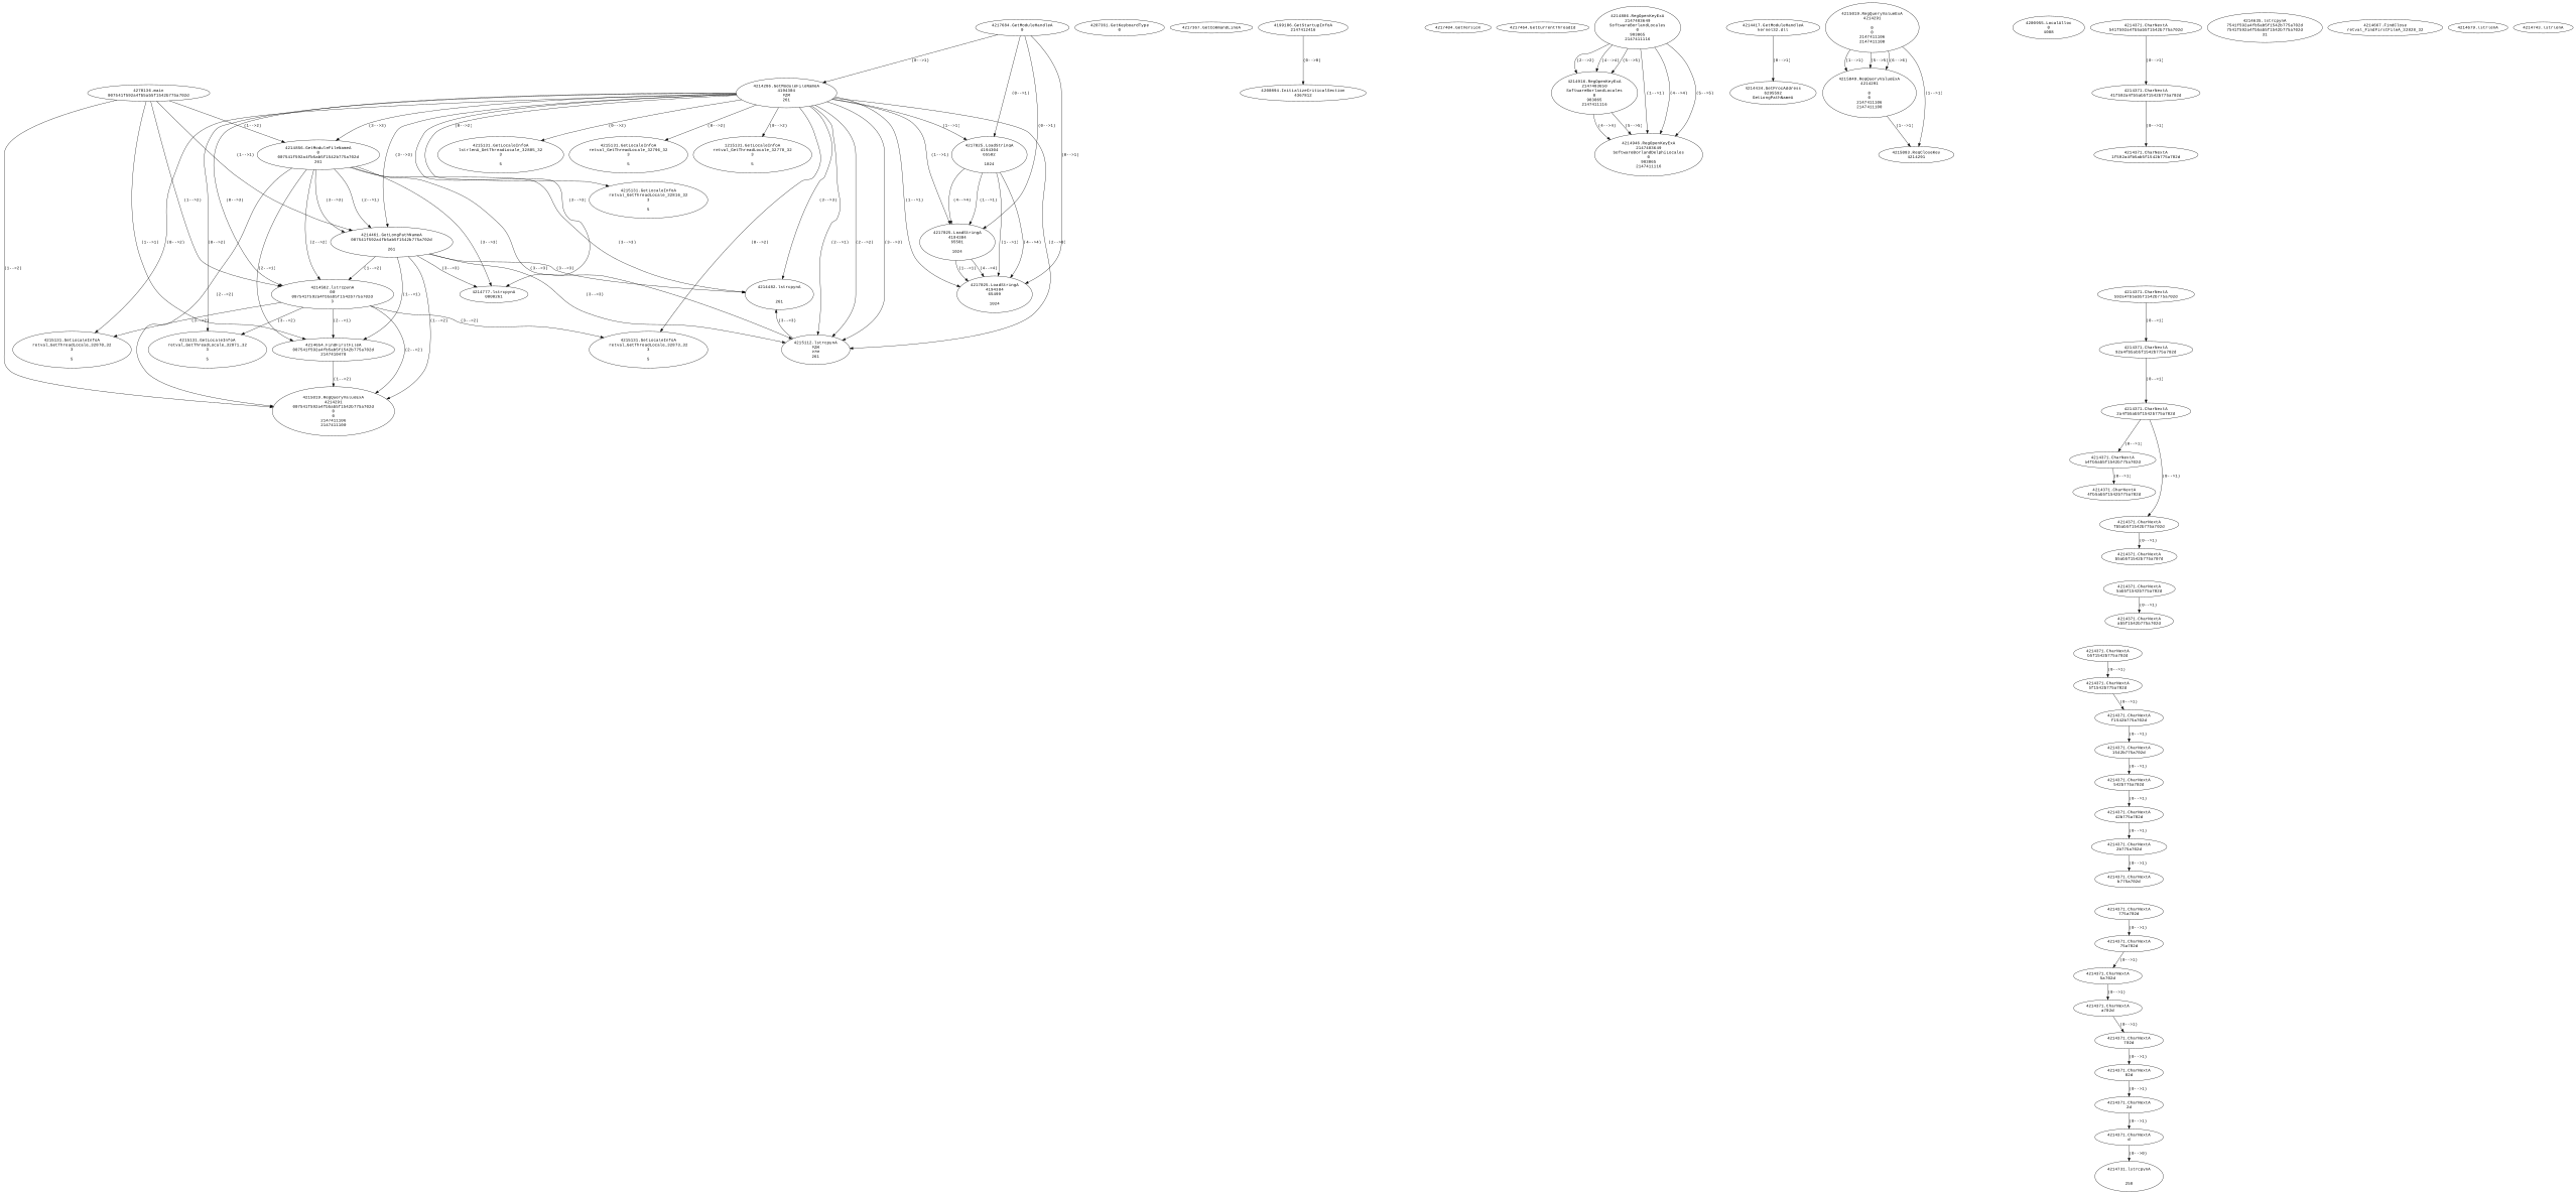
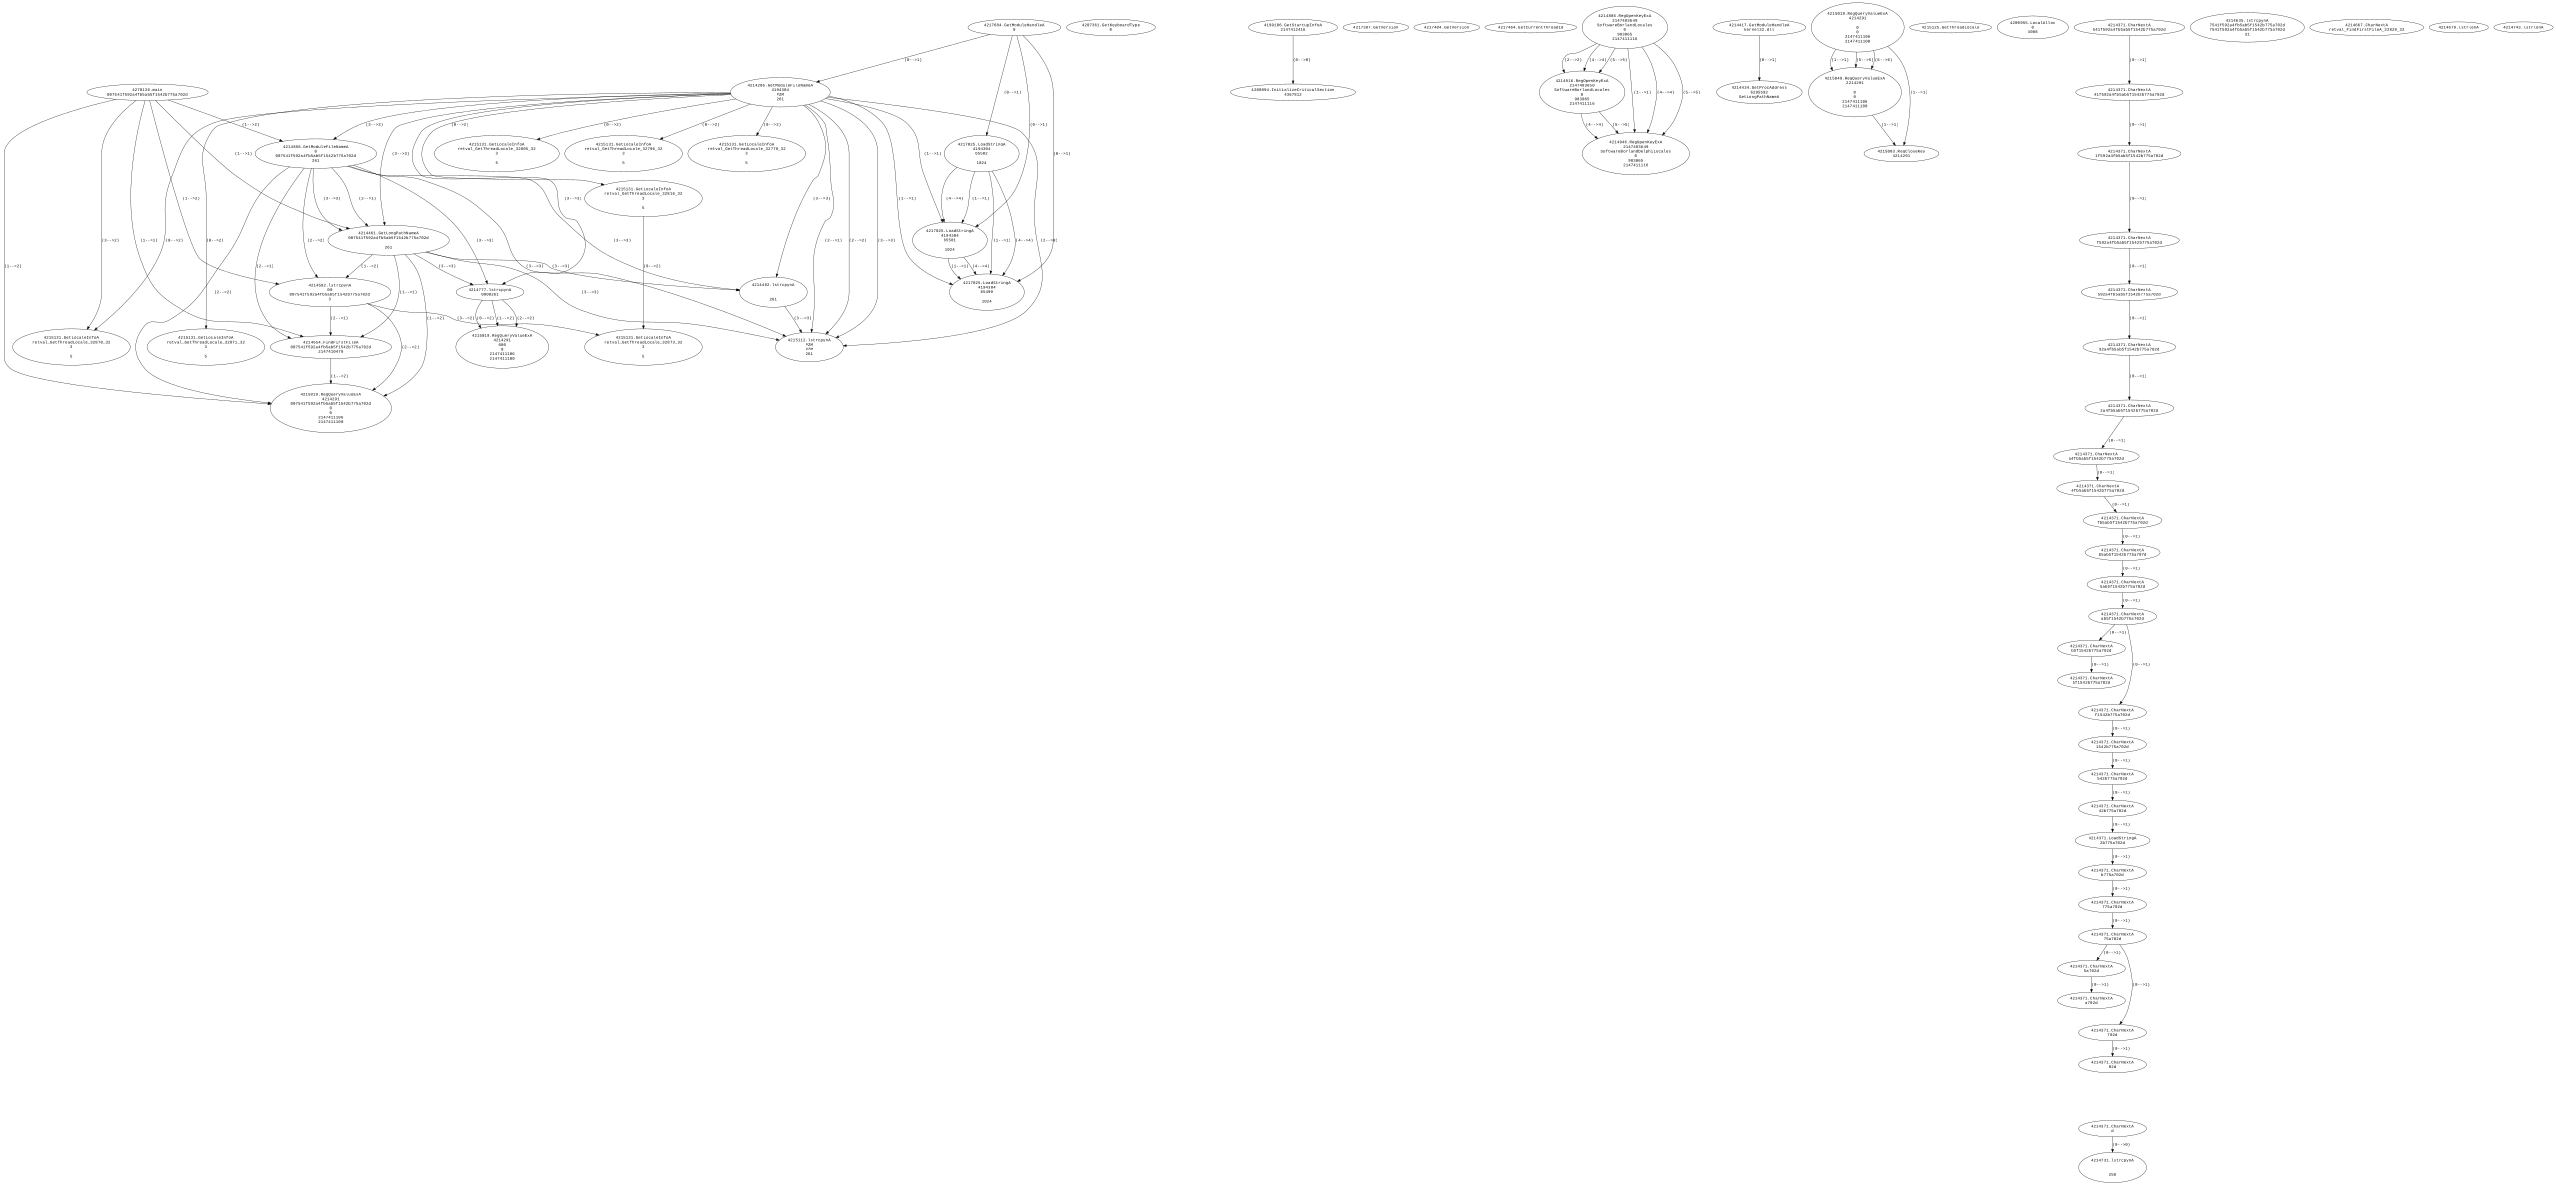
  digraph {
    fontname="Liberation Mono"
    node [fontname="Liberation Mono"]
    edge [fontname="Liberation Mono"]
    n1 [label="4270136.main\n007541f592a4fb5ab5f1542b775a702d"]
    n2 [label="4214856.GetModuleFileNameA\n0\n007541f592a4fb5ab5f1542b775a702d\n261"]
    n3 [label="4214461.GetLongPathNameA\n007541f592a4fb5ab5f1542b775a702d\n\n261"]
    n4 [label="4214582.lstrcpynA\n00\n007541f592a4fb5ab5f1542b775a702d\n3"]
    n5 [label="4214654.FindFirstFileA\n007541f592a4fb5ab5f1542b775a702d\n2147410478"]
    n6 [label="4215019.RegQueryValueExA\n4214291\n007541f592a4fb5ab5f1542b775a702d\n0\n0\n2147411106\n2147411100"]
    n7 [label="4214482.lstrcpynA\n\n\n261"]
    n8 [label="4215112.lstrcpynA\nPZM\nPZM\n261"]
    n9 [label="4214777.lstrcpynA\n0000261"]
    n10 [label="4215131.GetLocaleInfoA\nretval_GetThreadLocale_32873_32\n3\n\n5"]
    n11 [label="4215131.GetLocaleInfoA\nretval_GetThreadLocale_32870_32\n3\n\n5"]
    n12 [label="4215131.GetLocaleInfoA\nretval_GetThreadLocale_32871_32\n3\n\n5"]
    n13 [label="4217684.GetModuleHandleA\n0"]
    n14 [label="4214286.GetModuleFileNameA\n4194304\nPZM\n261"]
    n15 [label="4217025.LoadStringA\n4194304\n65502\n\n1024"]
    n16 [label="4217025.LoadStringA\n4194304\n65501\n\n1024"]
    n17 [label="4217025.LoadStringA\n4194304\n65499\n\n1024"]
    n18 [label="4215131.GetLocaleInfoA\nretval_GetThreadLocale_32816_32\n3\n\n5"]
-   n19 [label="4215131.GetLocaleInfoA\nlstrlenA_GetThreadLocale_32805_32\n3\n\n5"]
+   n19 [label="4215131.GetLocaleInfoA\nretval_GetThreadLocale_32805_32\n3\n\n5"]
    n20 [label="4215131.GetLocaleInfoA\nretval_GetThreadLocale_32796_32\n3\n\n5"]
-   n21 [label="1215131.GetLocaleInfoA\nretval_GetThreadLocale_32778_32\n3\n\n5"]
+   n21 [label="4215131.GetLocaleInfoA\nretval_GetThreadLocale_32778_32\n3\n\n5"]
    n22 [label="4207361.GetKeyboardType\n0"]
-   n23 [label="4217367.GetCommandLineA\n"]
    n24 [label="4199106.GetStartupInfoA\n2147412416"]
    n25 [label="4200894.InitializeCriticalSection\n4367812"]
+   n26 [label="4217387.GetVersion\n"]
    n27 [label="4217404.GetVersion\n"]
    n28 [label="4217464.GetCurrentThreadId\n"]
+   n29 [label="4215019.RegQueryValueExA\n4214291\n000\n0\n2147411106\n2147411100"]
    n30 [label="4214886.RegOpenKeyExA\n2147483649\nSoftware\Borland\Locales\n0\n983065\n2147411116"]
    n31 [label="4214916.RegOpenKeyExA\n2147483650\nSoftware\Borland\Locales\n0\n983065\n2147411116"]
    n32 [label="4214946.RegOpenKeyExA\n2147483649\nSoftware\Borland\Delphi\Locales\n0\n983065\n2147411116"]
    n33 [label="4214417.GetModuleHandleA\nkernel32.dll"]
    n34 [label="4214434.GetProcAddress\n6295592\nGetLongPathNameA"]
    n35 [label="4215019.RegQueryValueExA\n4214291\n\n0\n0\n2147411106\n2147411100"]
-   n36 [label="4215049.RegQueryValueExA\n4214291\n\n0\n0\n2147411106\n2147411100"]
+   n36 [label="4215049.RegQueryValueExA\n2214291\n\n0\n0\n2147411106\n2147411100"]
    n37 [label="4215083.RegCloseKey\n4214291"]
+   n38 [label="4215125.GetThreadLocale\n"]
    n39 [label="4200955.LocalAlloc\n0\n4088"]
    n40 [label="4214371.CharNextA\n541f592a4fb5ab5f1542b775a702d"]
    n41 [label="4214371.CharNextA\n41f592a4fb5ab5f1542b775a702d"]
    n42 [label="4214371.CharNextA\n1f592a4fb5ab5f1542b775a702d"]
+   n43 [label="4214371.CharNextA\nf592a4fb5ab5f1542b775a702d"]
    n44 [label="4214371.CharNextA\n592a4fb5ab5f1542b775a702d"]
    n45 [label="4214371.CharNextA\n92a4fb5ab5f1542b775a702d"]
    n46 [label="4214371.CharNextA\n2a4fb5ab5f1542b775a702d"]
    n47 [label="4214371.CharNextA\na4fb5ab5f1542b775a702d"]
    n48 [label="4214371.CharNextA\n4fb5ab5f1542b775a702d"]
    n49 [label="4214371.CharNextA\nfb5ab5f1542b775a702d"]
    n50 [label="4214371.CharNextA\nb5ab5f1542b775a707d"]
    n51 [label="4214371.CharNextA\n5ab5f1542b775a702d"]
    n52 [label="4214371.CharNextA\nab5f1542b775a702d"]
    n53 [label="4214371.CharNextA\nb5f1542b775a702d"]
    n54 [label="4214371.CharNextA\n5f1542b775a702d"]
    n55 [label="4214371.CharNextA\nf1542b775a702d"]
    n56 [label="4214371.CharNextA\n1542b775a702d"]
    n57 [label="4214371.CharNextA\n542b775a702d"]
    n58 [label="4214371.CharNextA\n42b775a702d"]
-   n59 [label="4214371.CharNextA\n2b775a702d"]
+   n59 [label="4214371.LoadStringA\n2b775a702d"]
    n60 [label="4214371.CharNextA\nb775a702d"]
    n61 [label="4214371.CharNextA\n775a702d"]
    n62 [label="4214371.CharNextA\n75a702d"]
    n63 [label="4214371.CharNextA\n5a702d"]
    n64 [label="4214371.CharNextA\na702d"]
    n65 [label="4214371.CharNextA\n702d"]
    n66 [label="4214371.CharNextA\n02d"]
-   n67 [label="4214371.CharNextA\n2d"]
    n68 [label="4214371.CharNextA\nd"]
    n69 [label="4214731.lstrcpynA\n\n\n258"]
    n70 [label="4214635.lstrcpynA\n7541f592a4fb5ab5f1542b775a702d\n7541f592a4fb5ab5f1542b775a702d\n31"]
-   n71 [label="4214667.FindClose\nretval_FindFirstFileA_32828_32"]
+   n71 [label="4214667.CharNextA\nretval_FindFirstFileA_32828_32"]
    n72 [label="4214679.lstrlenA\n"]
    n73 [label="4214743.lstrlenA\n"]
    n1 -> n2 [label="(1-->2)"]
    n1 -> n3 [label="(1-->1)"]
    n1 -> n4 [label="(1-->2)"]
    n1 -> n5 [label="(1-->1)"]
    n1 -> n6 [label="(1-->2)"]
    n2 -> n3 [label="(2-->1)"]
    n2 -> n3 [label="(3-->3)"]
    n2 -> n4 [label="(2-->2)"]
    n2 -> n5 [label="(2-->1)"]
    n2 -> n6 [label="(2-->2)"]
    n2 -> n7 [label="(3-->3)"]
    n2 -> n8 [label="(3-->3)"]
    n2 -> n9 [label="(3-->3)"]
    n3 -> n4 [label="(1-->2)"]
    n3 -> n5 [label="(1-->1)"]
    n3 -> n6 [label="(1-->2)"]
    n3 -> n7 [label="(3-->3)"]
    n3 -> n8 [label="(3-->3)"]
    n3 -> n9 [label="(3-->3)"]
    n4 -> n5 [label="(2-->1)"]
    n4 -> n6 [label="(2-->2)"]
    n4 -> n10 [label="(3-->2)"]
-   n4 -> n11 [label="(3-->2)"]
-   n4 -> n12 [label="(3-->2)"]
+   n1 -> n11 [label="(3-->2)"]
    n5 -> n6 [label="(1-->2)"]
-   n8 -> n7 [label="(3-->3)"]
+   n7 -> n8 [label="(3-->3)"]
+   n9 -> n29 [label="(1-->2)"]
+   n9 -> n29 [label="(2-->2)"]
+   n9 -> n29 [label="(0-->2)"]
    n13 -> n14 [label="(0-->1)"]
    n13 -> n15 [label="(0-->1)"]
    n13 -> n16 [label="(0-->1)"]
    n13 -> n17 [label="(0-->1)"]
    n14 -> n2 [label="(3-->3)"]
    n14 -> n3 [label="(3-->3)"]
-   n14 -> n4 [label="(0-->3)"]
    n14 -> n7 [label="(3-->3)"]
    n14 -> n8 [label="(2-->1)"]
    n14 -> n8 [label="(2-->2)"]
    n14 -> n8 [label="(3-->3)"]
    n14 -> n8 [label="(2-->0)"]
    n14 -> n9 [label="(3-->3)"]
-   n14 -> n10 [label="(0-->2)"]
+   n18 -> n10 [label="(0-->2)"]
    n14 -> n11 [label="(0-->2)"]
    n14 -> n12 [label="(0-->2)"]
-   n14 -> n15 [label="(1-->1)"]
    n14 -> n16 [label="(1-->1)"]
    n14 -> n17 [label="(1-->1)"]
    n14 -> n18 [label="(0-->2)"]
    n14 -> n19 [label="(0-->2)"]
    n14 -> n20 [label="(0-->2)"]
    n14 -> n21 [label="(0-->2)"]
    n15 -> n16 [label="(1-->1)"]
    n15 -> n16 [label="(4-->4)"]
    n15 -> n17 [label="(1-->1)"]
    n15 -> n17 [label="(4-->4)"]
    n16 -> n17 [label="(1-->1)"]
    n16 -> n17 [label="(4-->4)"]
    n24 -> n25 [label="(0-->0)"]
    n30 -> n31 [label="(2-->2)"]
    n30 -> n31 [label="(4-->4)"]
    n30 -> n31 [label="(5-->5)"]
    n30 -> n32 [label="(1-->1)"]
    n30 -> n32 [label="(4-->4)"]
    n30 -> n32 [label="(5-->5)"]
    n31 -> n32 [label="(4-->4)"]
    n31 -> n32 [label="(5-->5)"]
    n33 -> n34 [label="(0-->1)"]
    n35 -> n36 [label="(1-->1)"]
    n35 -> n36 [label="(5-->5)"]
    n35 -> n36 [label="(6-->6)"]
    n35 -> n37 [label="(1-->1)"]
    n36 -> n37 [label="(1-->1)"]
    n40 -> n41 [label="(0-->1)"]
    n41 -> n42 [label="(0-->1)"]
+   n42 -> n43 [label="(0-->1)"]
+   n43 -> n44 [label="(0-->1)"]
    n44 -> n45 [label="(0-->1)"]
    n45 -> n46 [label="(0-->1)"]
    n46 -> n47 [label="(0-->1)"]
    n47 -> n48 [label="(0-->1)"]
-   n46 -> n49 [label="(0-->1)"]
+   n48 -> n49 [label="(0-->1)"]
    n49 -> n50 [label="(0-->1)"]
+   n50 -> n51 [label="(0-->1)"]
    n51 -> n52 [label="(0-->1)"]
+   n52 -> n53 [label="(0-->1)"]
    n53 -> n54 [label="(0-->1)"]
-   n54 -> n55 [label="(0-->1)"]
+   n52 -> n55 [label="(0-->1)"]
    n55 -> n56 [label="(0-->1)"]
    n56 -> n57 [label="(0-->1)"]
    n57 -> n58 [label="(0-->1)"]
    n58 -> n59 [label="(0-->1)"]
    n59 -> n60 [label="(0-->1)"]
+   n60 -> n61 [label="(0-->1)"]
    n61 -> n62 [label="(0-->1)"]
    n62 -> n63 [label="(0-->1)"]
    n63 -> n64 [label="(0-->1)"]
-   n64 -> n65 [label="(0-->1)"]
+   n62 -> n65 [label="(0-->1)"]
    n65 -> n66 [label="(0-->1)"]
-   n66 -> n67 [label="(0-->1)"]
-   n67 -> n68 [label="(0-->1)"]
    n68 -> n69 [label="(0-->0)"]
  }
